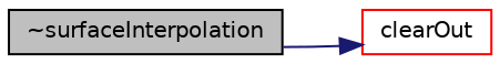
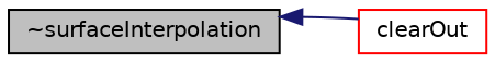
  digraph {
    rankdir=LR
    node [fontname=Helvetica fontsize=10 shape=record]
    n1 [color=black fillcolor=grey75 fontcolor=black height=0.2 label="~surfaceInterpolation" style=filled width=0.4]
    n2 [color=red height=0.2 label=clearOut width=0.4]
-   n1 -> n2 [color=midnightblue fontname=Helvetica fontsize=10 labelfontname=Helvetica labelfontsize=10 style=solid]
+   n2 -> n1 [color=midnightblue fontname=Helvetica fontsize=10 labelfontname=Helvetica labelfontsize=10 style=solid]
  }
